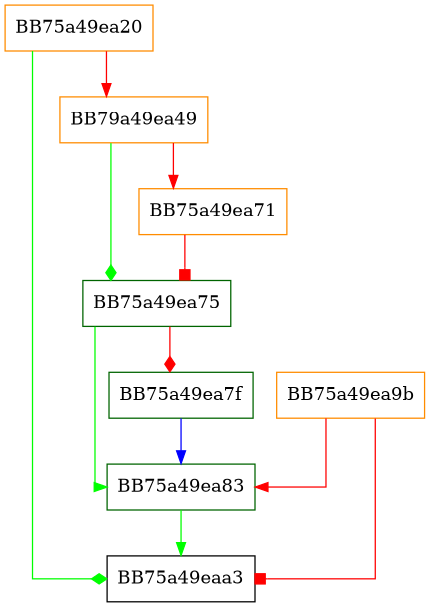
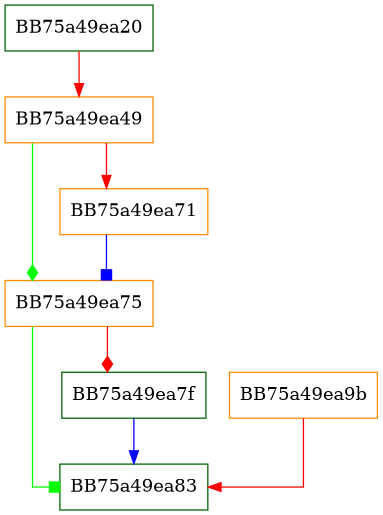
  digraph {
    splines=ortho
    node [color=darkorange shape=box]
    edge [arrowhead=normal color=red]
-   BB75a49eaa3 [color=black]
-   BB75a49ea20
-   BB75a49ea49 [label=BB79a49ea49]
-   BB75a49ea75 [color=darkgreen]
+   BB75a49ea20 [color=darkgreen]
+   BB75a49ea49
+   BB75a49ea75
    BB75a49ea71
    BB75a49ea83 [color=darkgreen]
    BB75a49ea7f [color=darkgreen]
    BB75a49ea9b
-   BB75a49ea20 -> BB75a49eaa3 [arrowhead=diamond color=green]
    BB75a49ea20 -> BB75a49ea49
    BB75a49ea49 -> BB75a49ea75 [arrowhead=diamond color=green]
    BB75a49ea49 -> BB75a49ea71
-   BB75a49ea75 -> BB75a49ea83 [color=green]
+   BB75a49ea75 -> BB75a49ea83 [arrowhead=box color=green]
    BB75a49ea75 -> BB75a49ea7f [arrowhead=diamond]
-   BB75a49ea71 -> BB75a49ea75 [arrowhead=box]
-   BB75a49ea83 -> BB75a49eaa3 [color=green]
+   BB75a49ea71 -> BB75a49ea75 [arrowhead=box color=blue]
    BB75a49ea7f -> BB75a49ea83 [color=blue]
-   BB75a49ea9b -> BB75a49eaa3 [arrowhead=box]
    BB75a49ea9b -> BB75a49ea83
  }
